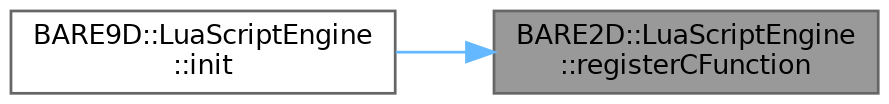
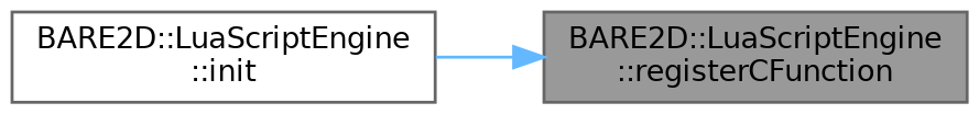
  digraph {
    rankdir=RL
    fontname="DejaVu Sans"
    node [fontname="DejaVu Sans" fontsize=10 shape=box style=filled]
    n1 [color=gray40 fillcolor=grey60 fontcolor=black height=0.2 label="BARE2D::LuaScriptEngine\l::registerCFunction" width=0.4]
-   n2 [color=grey40 fillcolor=white height=0.2 label="BARE9D::LuaScriptEngine\l::init" width=0.4]
+   n2 [color=grey40 fillcolor=white height=0.2 label="BARE2D::LuaScriptEngine\l::init" width=0.4]
    n1 -> n2 [color=steelblue1 dir=back fontname="DejaVu Sans" fontsize=10 labelfontname=Helvetica labelfontsize=10 style=solid]
  }
